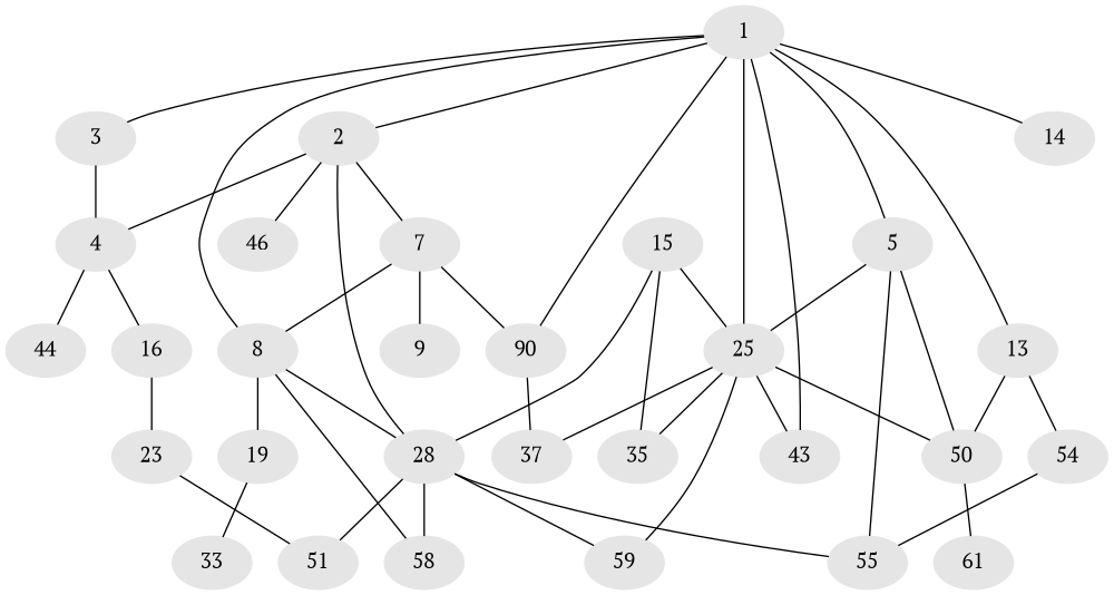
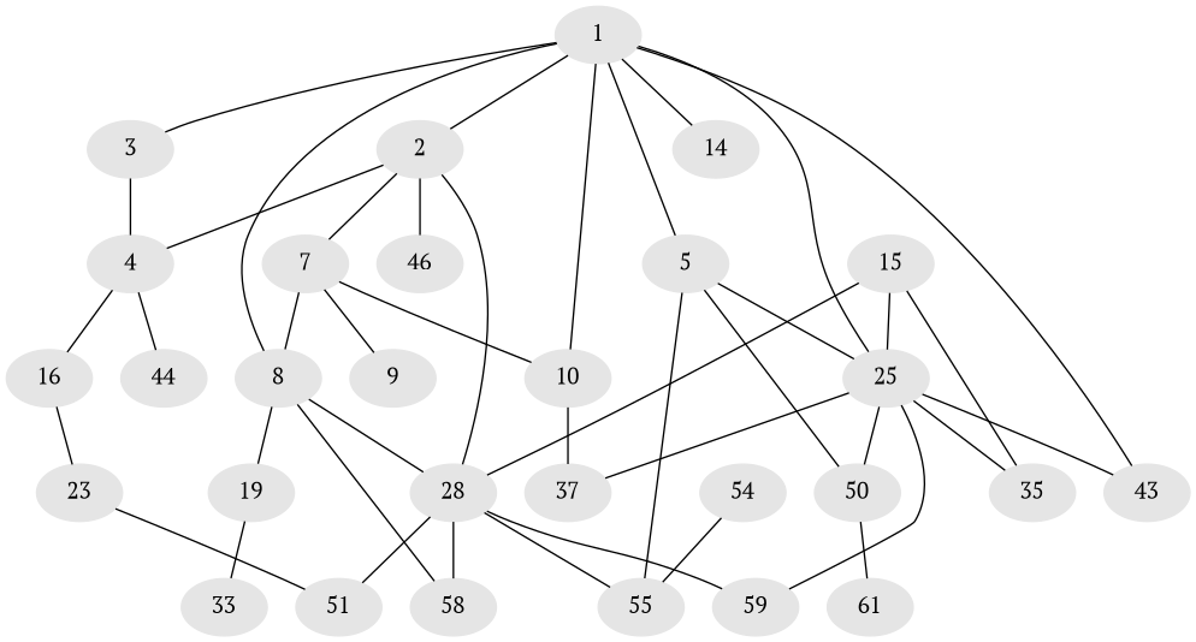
  graph {
    fontname="PT Serif"
    node [color=gray90 fontname="PT Serif" style=filled]
    edge [fontname="PT Serif"]
    1 [super="+6"]
    2 [super="+43+12"]
    3
    5 [super="+17+29"]
    8 [super="+60+22+11+35"]
-   10 [label=90]
-   13 [super="+40+38"]
+   10
    14
    n9 [label=43]
    25 [super="+48+26+34"]
    4 [super="+27+21"]
    7
    28 [super="+45+52+31"]
    46
    50
    55 [super="+56"]
    19
    58
    37
    54
    15 [super="+57+20"]
    n22 [label=35 super="+49"]
    16
    44
    9
    51
    59
    23
    61
    33
    1 -- 2
    1 -- 3
    1 -- 5
    1 -- 8
    1 -- 10
-   1 -- 13
    1 -- 14
    1 -- n9
    1 -- 25
    2 -- 4
    2 -- 7
    2 -- 28
    2 -- 46
    3 -- 4
    5 -- 25
    5 -- 50
    5 -- 55
    8 -- 28
    8 -- 19
    8 -- 58
    10 -- 37
-   13 -- 50
-   13 -- 54
    25 -- n9
    25 -- 50
    25 -- 37
    25 -- n22
    25 -- 59
    4 -- 16
    4 -- 44
    7 -- 8
    7 -- 10
    7 -- 9
    28 -- 55
    28 -- 58
    28 -- 51
    28 -- 59
    50 -- 61
    19 -- 33
    54 -- 55
    15 -- 25
    15 -- 28
    15 -- n22
    16 -- 23
    23 -- 51
  }
